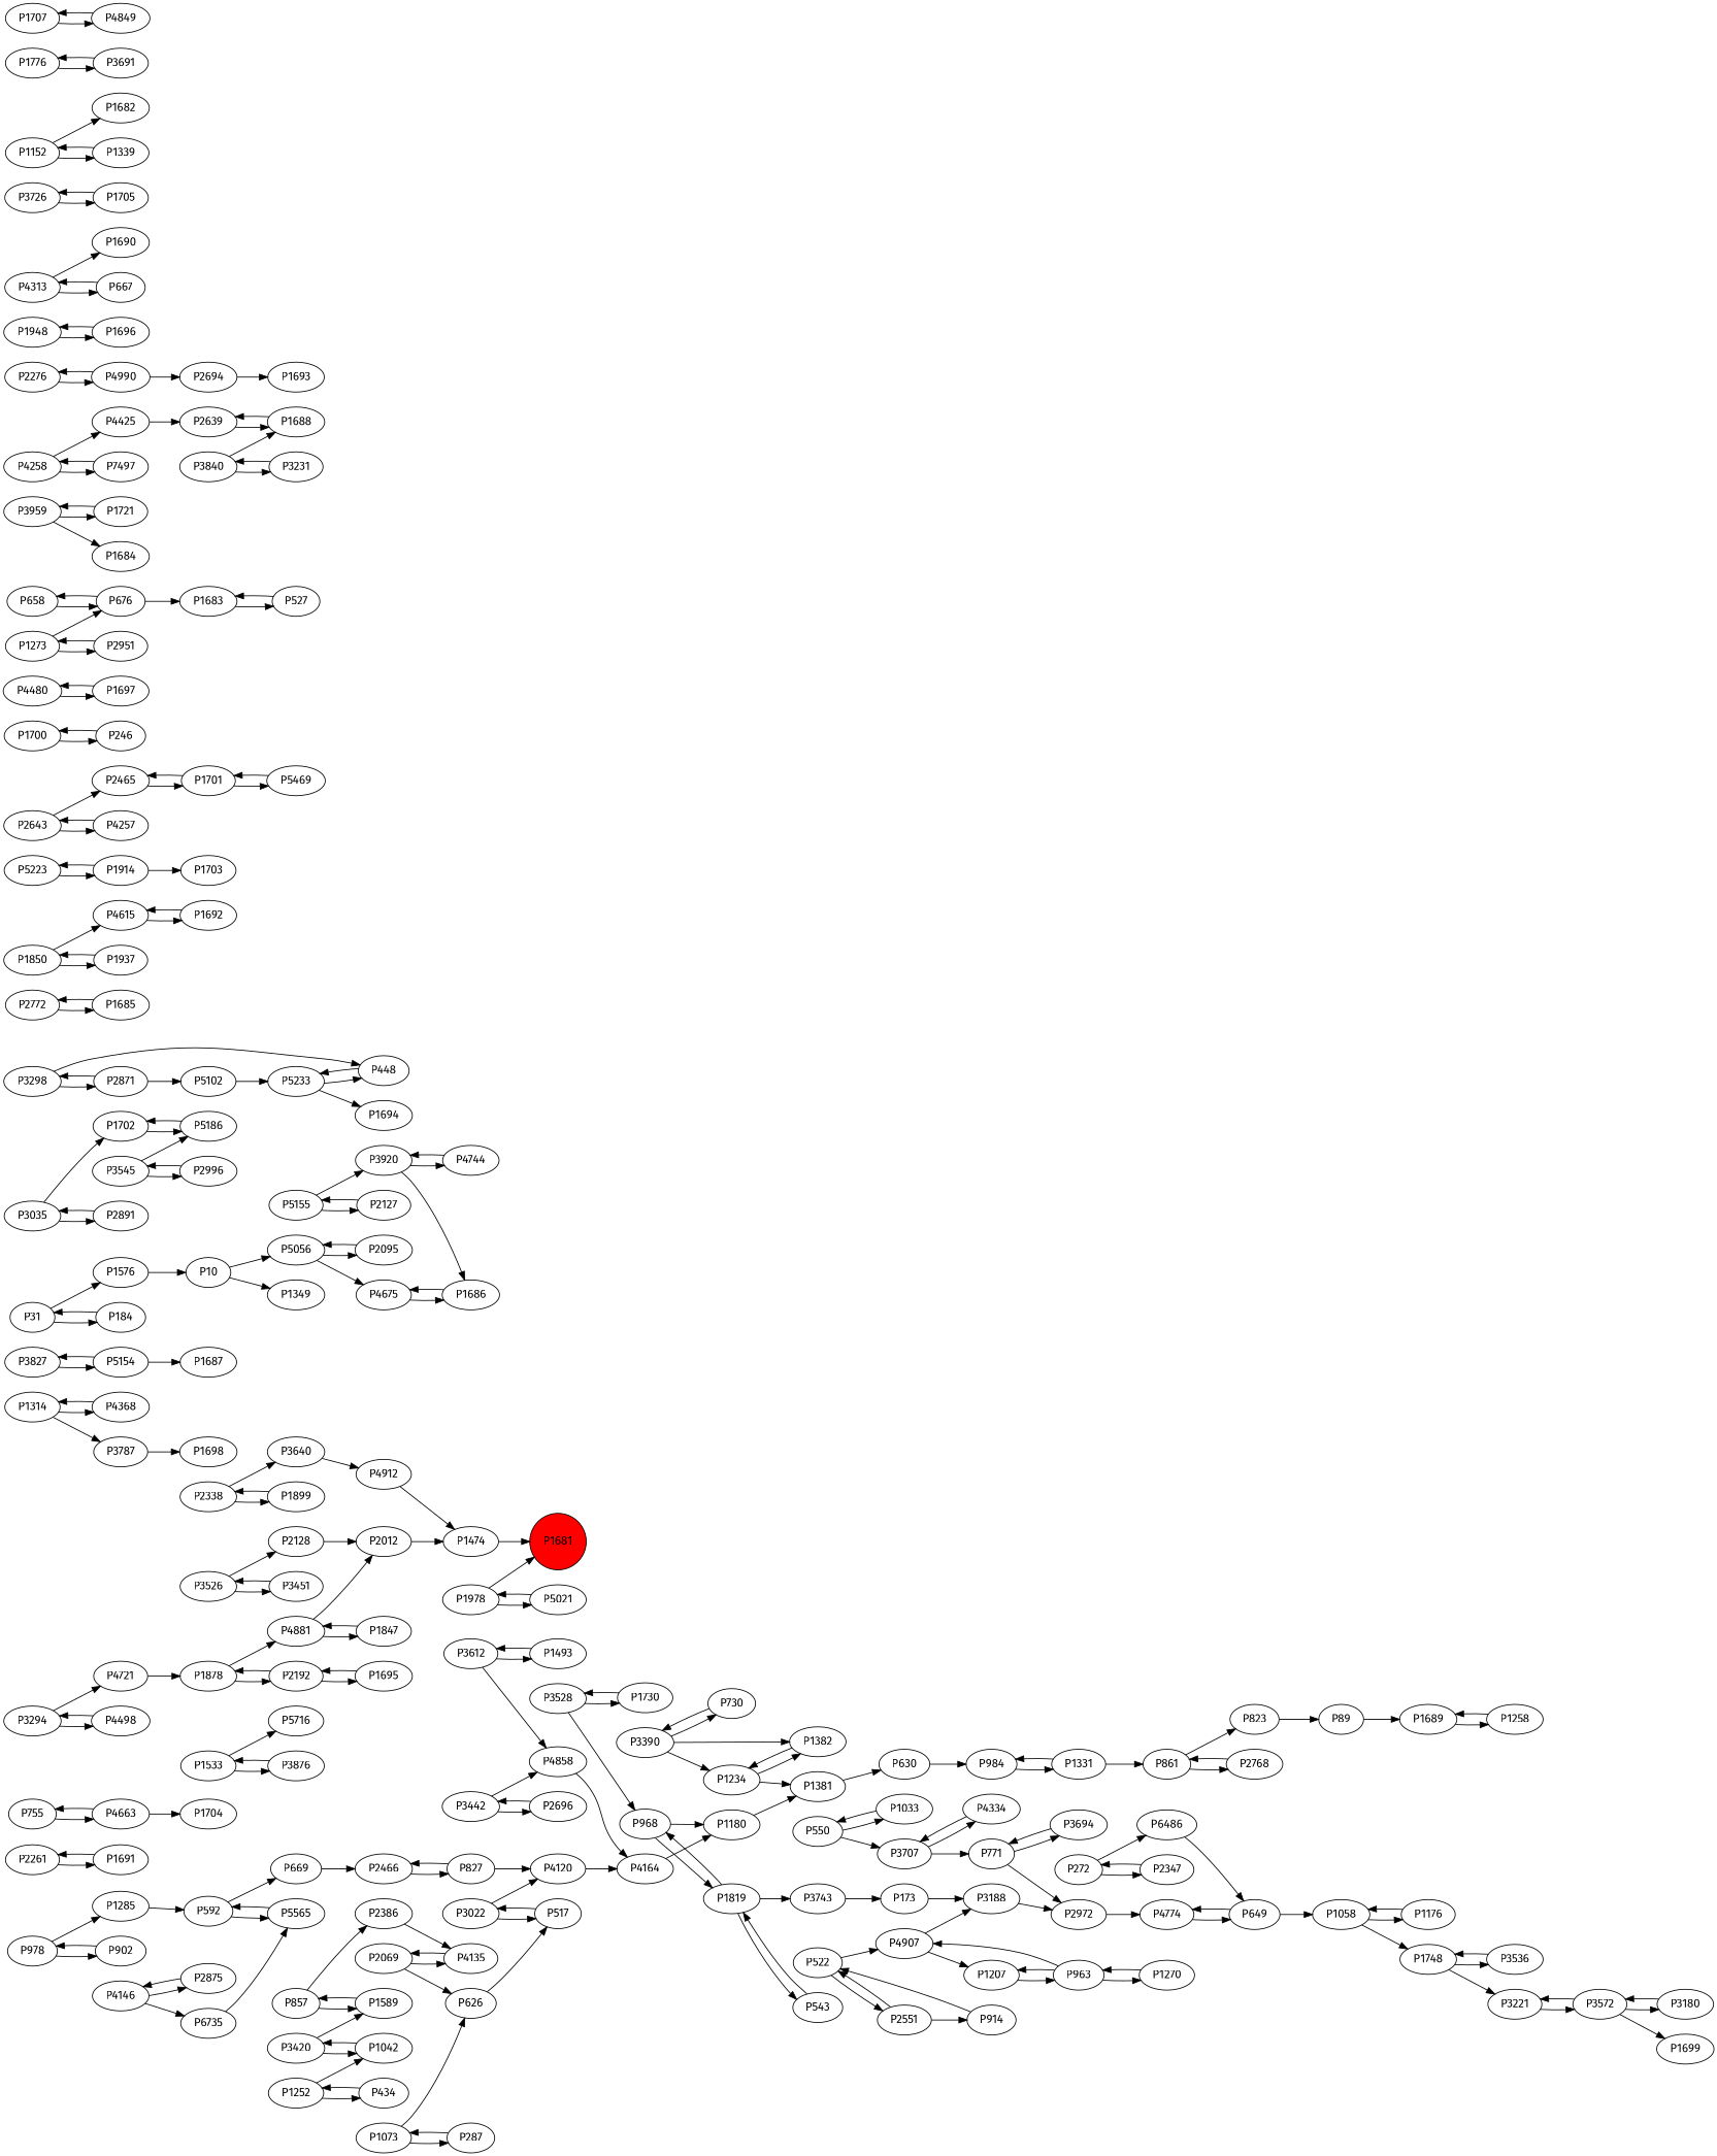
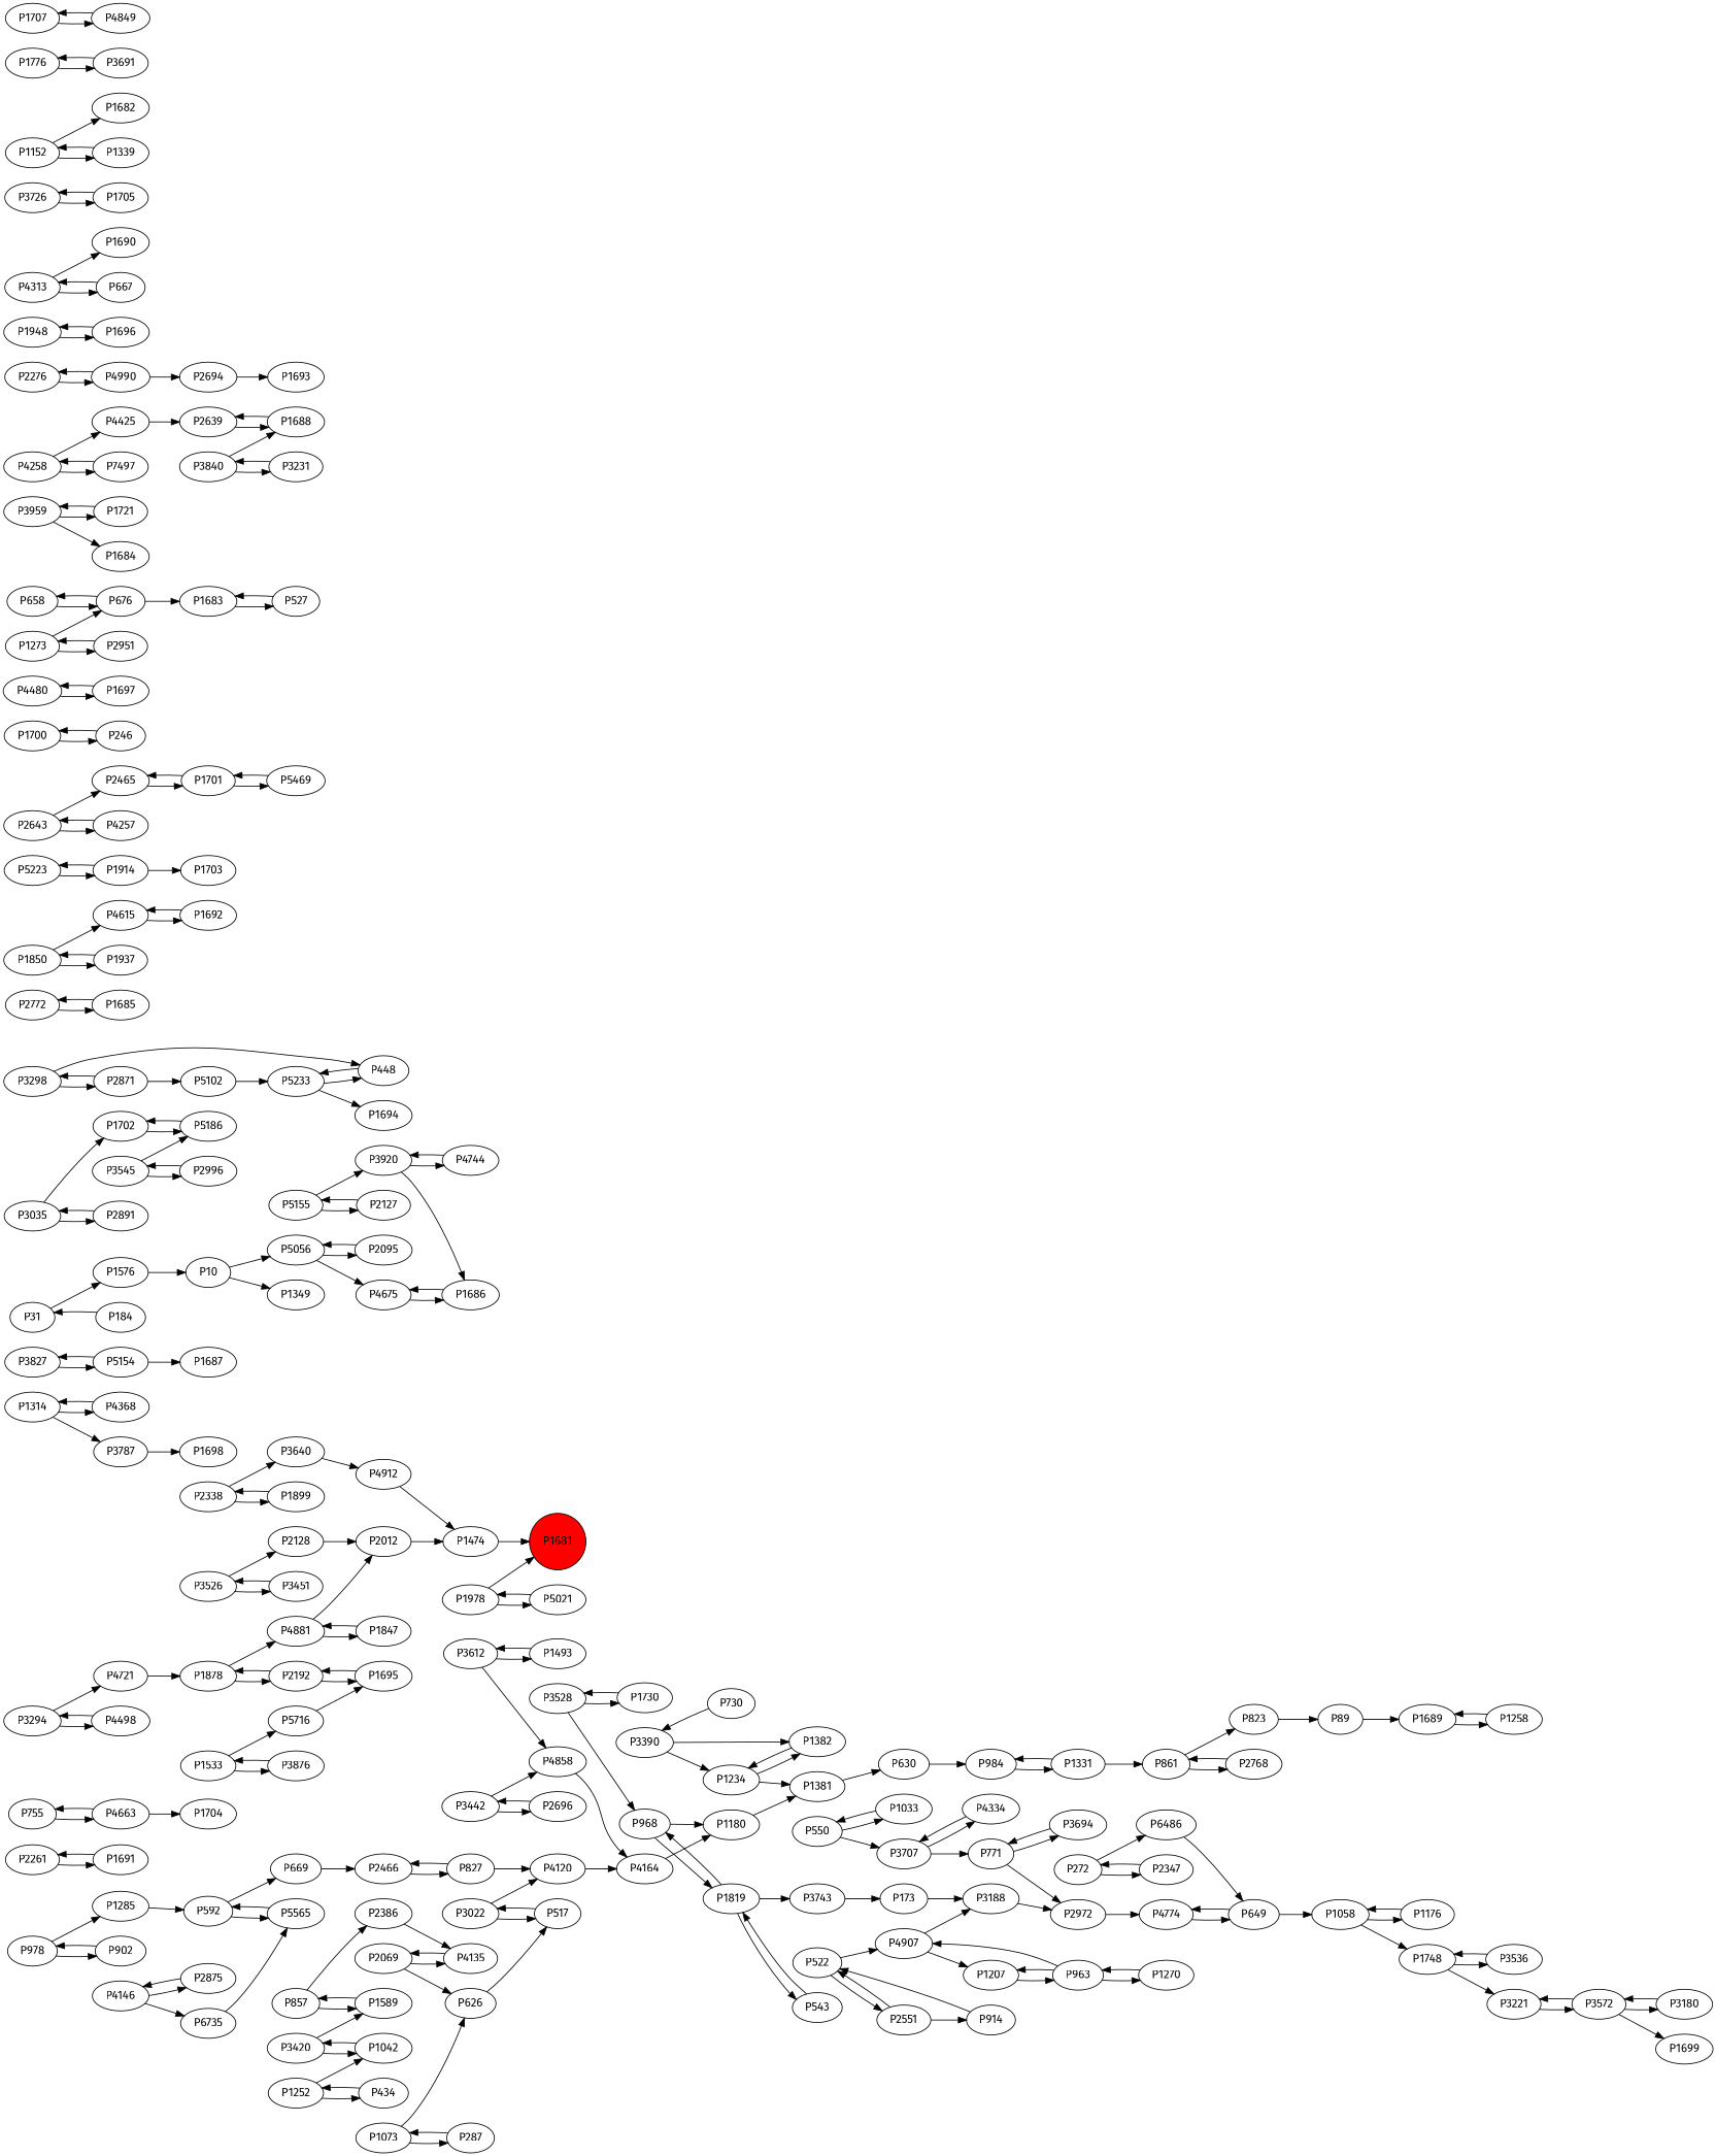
  digraph {
    fontname="Fira Sans"
    rankdir=LR
    node [fontname="Fira Sans"]
    edge [fontname="Fira Sans"]
    P978
    P902
    P1285
    P592
    P861
    P2768
    P823
    P89
    P2261
    P1691
    P755
    P4663
    P1704
    P3526
    P2128
    P3451
    P2012
    P1474
    P1207
    P963
    P4907
    P1270
    P3188
    P2972
    P2338
    P3640
    P1899
    P4912
    P857
    P2386
    P1589
    P4135
    P2069
    P3572
    P3180
    P1699
    P3221
    P3022
    P4120
    P517
    P4164
    P1180
    P4774
    P649
    P3787
    P1698
    P669
    P5565
    P2466
    P827
    P3294
    P4498
    P4721
    P1878
    P3827
    P5154
    P1687
    P1058
    P1748
    P1176
    P3536
    P1681 [fillcolor=red shape=circle style=filled]
    P3612
    P1493
    P4858
    P2696
    P3442
    P5056
    P2095
    P4675
    P1686
    P1258
    P1689
    P1702
    P5186
    P5102
    P5233
    P448
    P1694
    P4368
    P1314
    P1533
    P3876
    P5716
    P1695
    P4881
    P2192
    P1847
    P2772
    P1685
    P1819
    P3743
    P543
    P968
    P173
    P31
    P1576
    P184
    P10
    P1349
    P4615
    P1692
    P5223
    P1914
    P1703
    P2465
    P1701
    P5469
    P626
    P1700
    P246
    P3390
    P730
    P1234
    P1382
    P1381
    P3298
    P2871
    P4480
    P1697
    P630
    P984
    P1331
    P5155
    P3920
    P2127
    P4744
    P1252
    P434
    P1042
    P658
    P676
    P1683
    P527
    P2643
    P4257
    P550
    P3707
    P1033
    P4334
    P771
    P3694
    P3959
    P1721
    P1684
    P4425
    P2639
    P1688
    P3545
    P2996
    P3840
    P3231
    P4258
    P7497
    P2276
    P4990
    P2694
    P1693
    P1730
    P3528
    P3420
    P1948
    P1696
    P2551
    P522
    P914
    P1978
    n168 [label=P5021]
    P4313
    P1690
    P667
    P3726
    P1705
    P4146
    P6735
    P2875
    P3035
    P2891
    P272
    P2347
    P6486
    P1850
    P1937
    P1273
    P2951
    P1152
    P1682
    P1339
    P1073
    P287
    n191 [label=P1776]
    P3691
    P1707
    P4849
    P978 -> P902
    P978 -> P1285
    P902 -> P978
    P1285 -> P592
    P592 -> P669
    P592 -> P5565
    P861 -> P2768
    P861 -> P823
    P2768 -> P861
    P823 -> P89
    P89 -> P1689
    P2261 -> P1691
    P1691 -> P2261
    P755 -> P4663
    P4663 -> P755
    P4663 -> P1704
    P3526 -> P2128
    P3526 -> P3451
    P2128 -> P2012
    P3451 -> P3526
    P2012 -> P1474
    P1474 -> P1681
    P1207 -> P963
    P963 -> P1207
    P963 -> P4907
    P963 -> P1270
    P4907 -> P1207
    P4907 -> P3188
    P1270 -> P963
    P3188 -> P2972
    P2972 -> P4774
    P2338 -> P3640
    P2338 -> P1899
    P3640 -> P4912
    P1899 -> P2338
    P4912 -> P1474
    P857 -> P2386
    P857 -> P1589
    P2386 -> P4135
    P1589 -> P857
    P4135 -> P2069
    P2069 -> P4135
    P2069 -> P626
    P3572 -> P3180
    P3572 -> P1699
    P3572 -> P3221
    P3180 -> P3572
    P3221 -> P3572
    P3022 -> P4120
    P3022 -> P517
    P4120 -> P4164
    P517 -> P3022
    P4164 -> P1180
    P1180 -> P1381
    P4774 -> P649
    P649 -> P4774
    P649 -> P1058
    P3787 -> P1698
    P669 -> P2466
    P5565 -> P592
    P2466 -> P827
    P827 -> P4120
    P827 -> P2466
    P3294 -> P4498
    P3294 -> P4721
    P4498 -> P3294
    P4721 -> P1878
    P1878 -> P4881
    P1878 -> P2192
    P3827 -> P5154
    P5154 -> P3827
    P5154 -> P1687
    P1058 -> P1748
    P1058 -> P1176
    P1748 -> P3221
    P1748 -> P3536
    P1176 -> P1058
    P3536 -> P1748
    P3612 -> P1493
    P3612 -> P4858
    P1493 -> P3612
    P4858 -> P4164
    P2696 -> P3442
    P3442 -> P4858
    P3442 -> P2696
    P5056 -> P2095
    P5056 -> P4675
    P2095 -> P5056
    P4675 -> P1686
    P1686 -> P4675
    P1258 -> P1689
    P1689 -> P1258
    P1702 -> P5186
    P5186 -> P1702
    P5102 -> P5233
    P5233 -> P448
    P5233 -> P1694
    P448 -> P5233
    P4368 -> P1314
    P1314 -> P3787
    P1314 -> P4368
    P1533 -> P3876
    P1533 -> P5716
    P3876 -> P1533
+   P5716 -> P1695
    P1695 -> P2192
    P4881 -> P2012
    P4881 -> P1847
    P2192 -> P1878
    P2192 -> P1695
    P1847 -> P4881
    P2772 -> P1685
    P1685 -> P2772
    P1819 -> P3743
    P1819 -> P543
    P1819 -> P968
    P3743 -> P173
    P543 -> P1819
    P968 -> P1180
    P968 -> P1819
    P173 -> P3188
    P31 -> P1576
-   P31 -> P184
    P1576 -> P10
    P184 -> P31
    P10 -> P5056
    P10 -> P1349
    P4615 -> P1692
    P1692 -> P4615
    P5223 -> P1914
    P1914 -> P5223
    P1914 -> P1703
    P2465 -> P1701
    P1701 -> P2465
    P1701 -> P5469
    P5469 -> P1701
    P626 -> P517
    P1700 -> P246
    P246 -> P1700
-   P3390 -> P730
    P3390 -> P1234
    P3390 -> P1382
    P730 -> P3390
    P1234 -> P1382
    P1234 -> P1381
    P1382 -> P1234
    P1381 -> P630
    P3298 -> P448
    P3298 -> P2871
    P2871 -> P5102
    P2871 -> P3298
    P4480 -> P1697
    P1697 -> P4480
    P630 -> P984
    P984 -> P1331
    P1331 -> P861
    P1331 -> P984
    P5155 -> P3920
    P5155 -> P2127
    P3920 -> P1686
    P3920 -> P4744
    P2127 -> P5155
    P4744 -> P3920
    P1252 -> P434
    P1252 -> P1042
    P434 -> P1252
    P1042 -> P3420
    P658 -> P676
    P676 -> P658
    P676 -> P1683
    P1683 -> P527
    P527 -> P1683
    P2643 -> P2465
    P2643 -> P4257
    P4257 -> P2643
    P550 -> P3707
    P550 -> P1033
    P3707 -> P4334
    P3707 -> P771
    P1033 -> P550
    P4334 -> P3707
    P771 -> P2972
    P771 -> P3694
    P3694 -> P771
    P3959 -> P1721
    P3959 -> P1684
    P1721 -> P3959
    P4425 -> P2639
    P2639 -> P1688
    P1688 -> P2639
    P3545 -> P5186
    P3545 -> P2996
    P2996 -> P3545
    P3840 -> P1688
    P3840 -> P3231
    P3231 -> P3840
    P4258 -> P4425
    P4258 -> P7497
    P7497 -> P4258
    P2276 -> P4990
    P4990 -> P2276
    P4990 -> P2694
    P2694 -> P1693
    P1730 -> P3528
    P3528 -> P968
    P3528 -> P1730
    P3420 -> P1589
    P3420 -> P1042
    P1948 -> P1696
    P1696 -> P1948
    P2551 -> P522
    P2551 -> P914
    P522 -> P4907
    P522 -> P2551
    P914 -> P522
    P1978 -> P1681
    P1978 -> n168
    n168 -> P1978
    P4313 -> P1690
    P4313 -> P667
    P667 -> P4313
    P3726 -> P1705
    P1705 -> P3726
    P4146 -> P6735
    P4146 -> P2875
    P6735 -> P5565
    P2875 -> P4146
    P3035 -> P1702
    P3035 -> P2891
    P2891 -> P3035
    P272 -> P2347
    P272 -> P6486
    P2347 -> P272
    P6486 -> P649
    P1850 -> P4615
    P1850 -> P1937
    P1937 -> P1850
    P1273 -> P676
    P1273 -> P2951
    P2951 -> P1273
    P1152 -> P1682
    P1152 -> P1339
    P1339 -> P1152
    P1073 -> P626
    P1073 -> P287
    P287 -> P1073
    n191 -> P3691
    P3691 -> n191
    P1707 -> P4849
    P4849 -> P1707
  }
